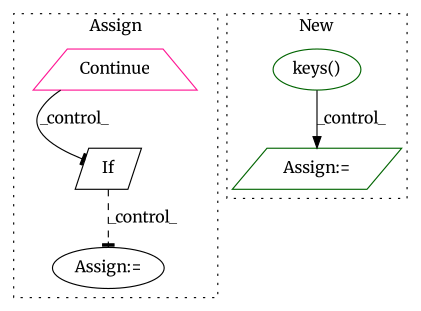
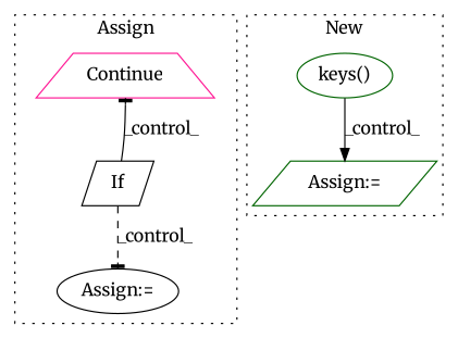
  digraph {
    fontname=Merriweather
    node [a=68 color=black fontname=Merriweather l=3 shape=parallelogram]
    edge [arrowhead=tee fontname=Merriweather style=solid]
    n1 [a=43 color=deeppink l=8 label=Continue s=12306 shape=trapezium]
    n2 [a=96 label=If s=12270]
    n3 [label="Assign:=" s=12452 shape=ellipse]
    n4 [a=75 color=darkgreen l=12 label="keys()" s=13223 shape=ellipse]
    n5 [color=darkgreen label="Assign:=" s=13368]
    subgraph cluster_1 {
      label=Assign
      style=dotted
      n1
      n2
      n3
    }
    subgraph cluster_2 {
      label=New
      style=dotted
      n4
      n5
    }
-   n1 -> n2 [label=_control_]
+   n2 -> n1 [label=_control_]
    n2 -> n3 [label=_control_ style=dashed]
    n4 -> n5 [arrowhead=normal label=_control_]
  }
